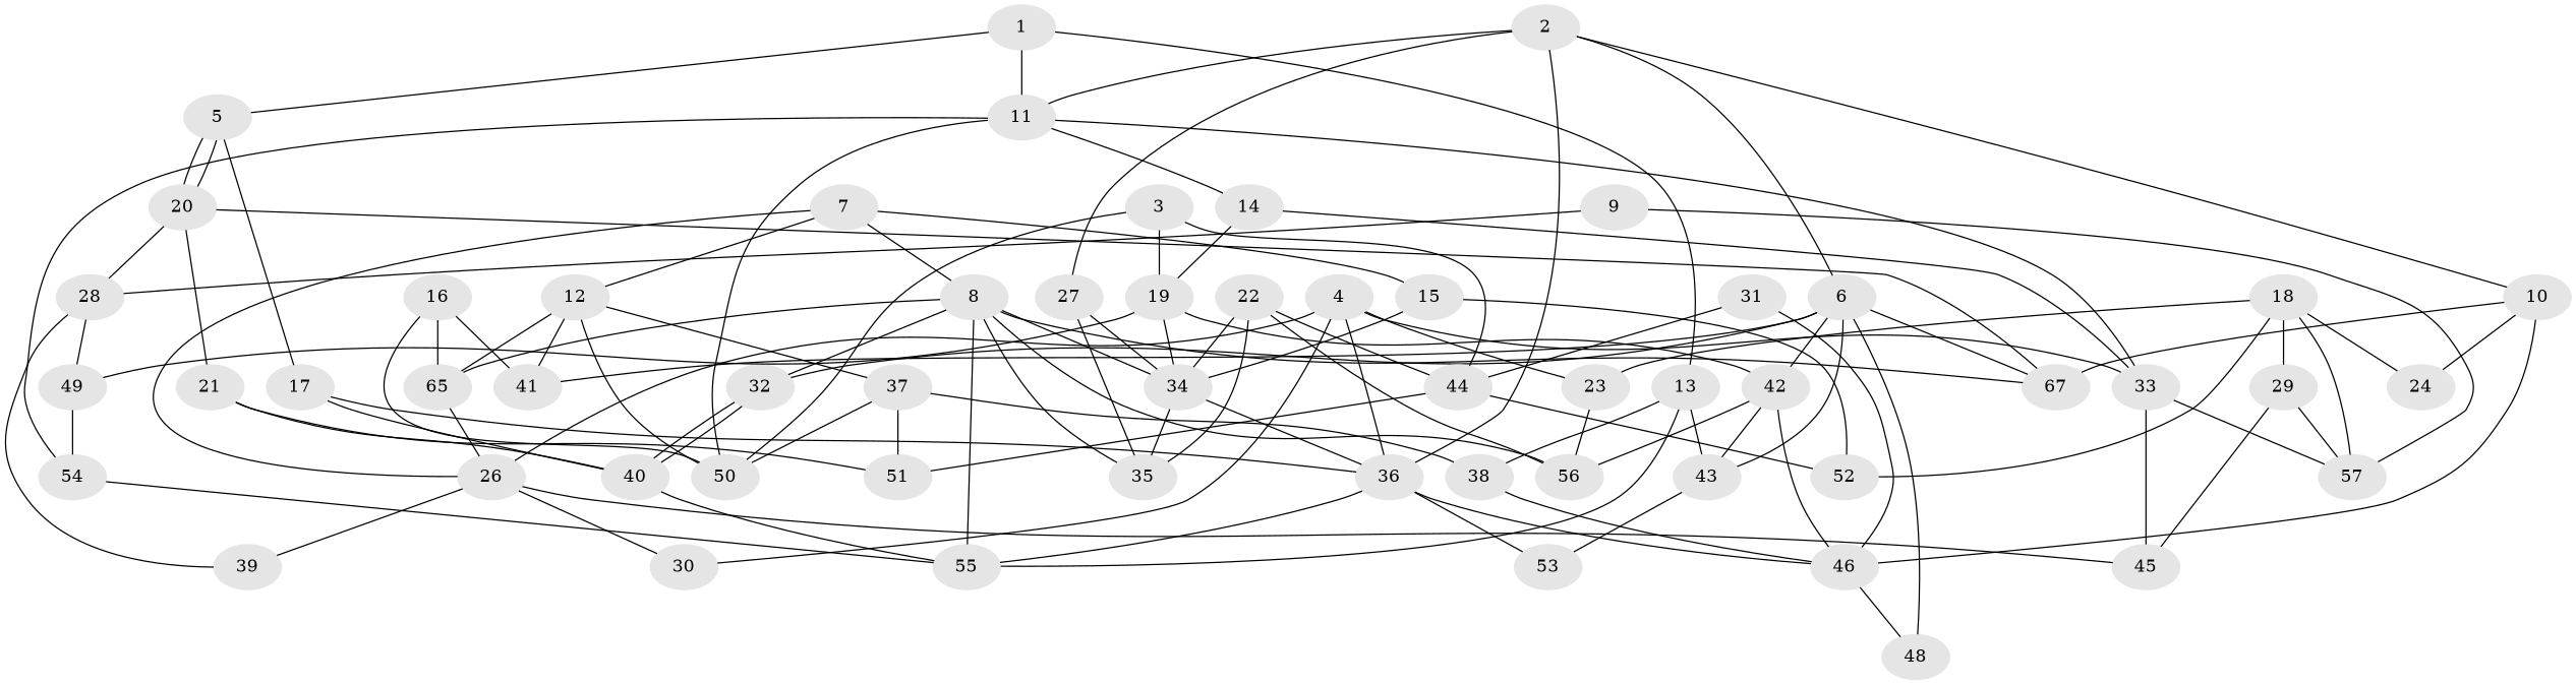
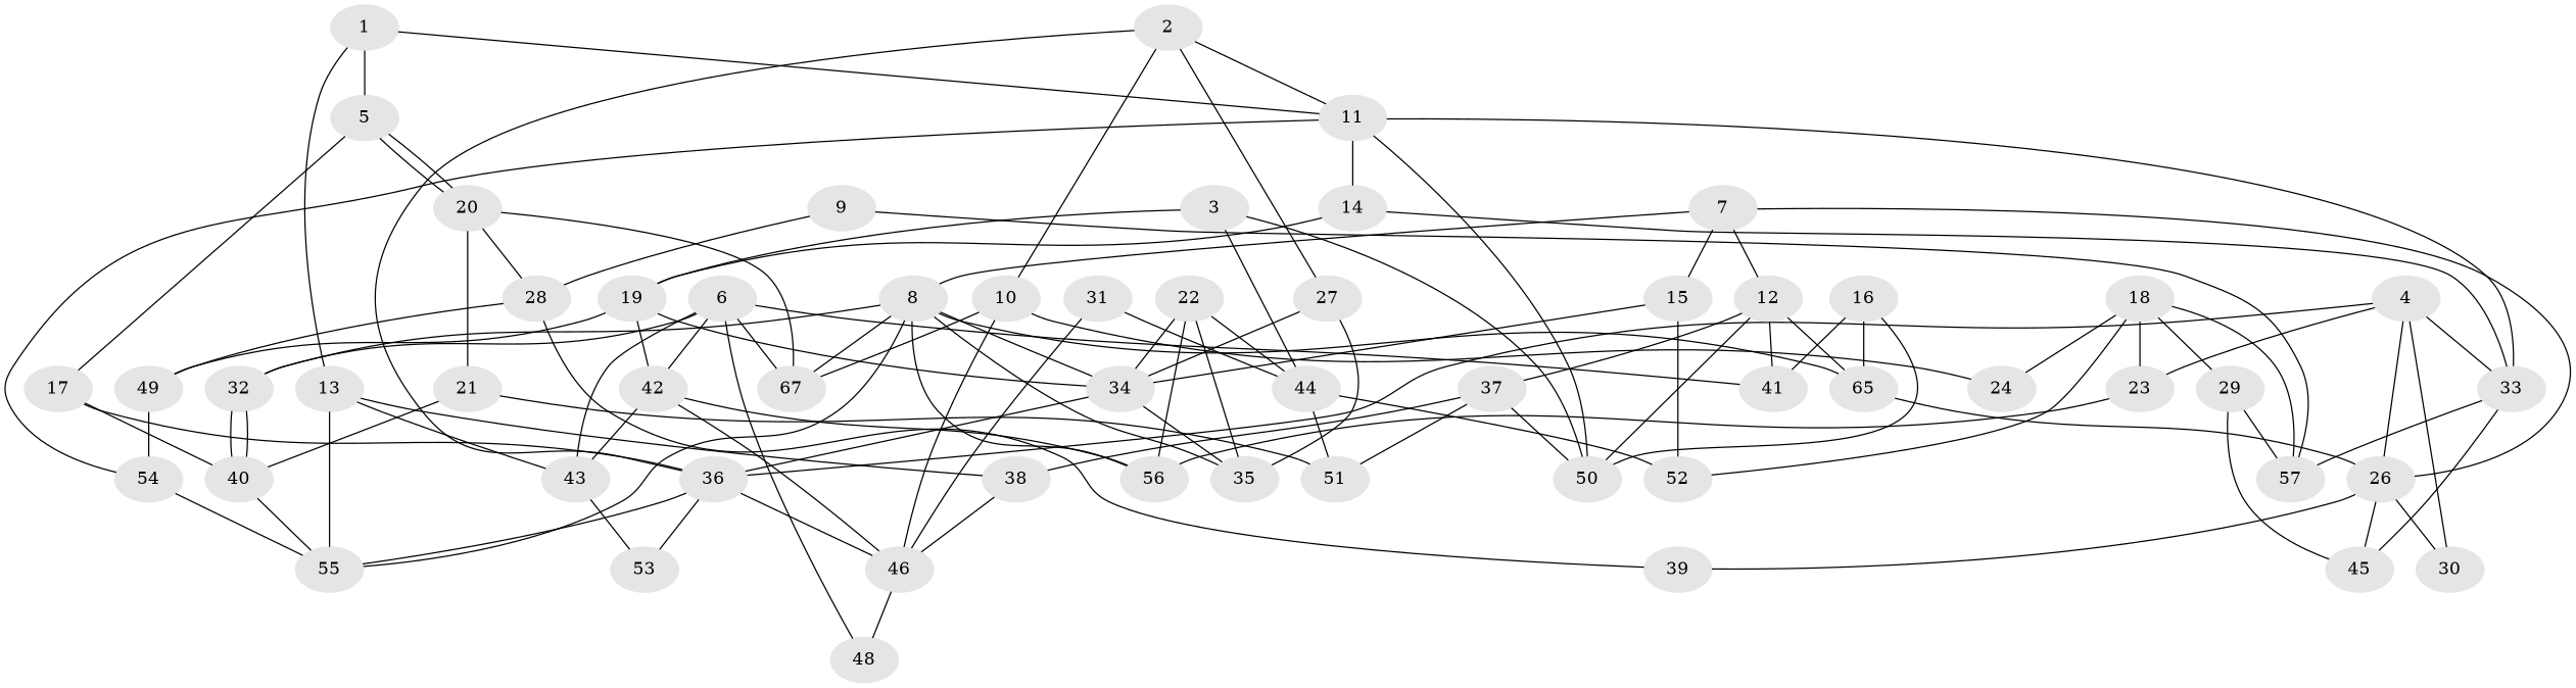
  graph {
    node [color=gray90 style=filled]
    1
    5
    11
    13
    17
    20
    50
    33
    14
    54
    43
    55
    38
    2
    6
    10
    27
    36
    32
    41
    42
    n22 [label=67]
    48
    24
    46
    34
    35
    53
    3
    19
    44
    49
    52
    51
    4
    23
    26
    30
    56
    39
    45
    57
    40
    28
    21
    7
    8
    12
    15
    n50 [label=65]
    37
    9
    16
    18
    29
    22
    31
    1 -- 5
    1 -- 11
    1 -- 13
    5 -- 17
    5 -- 20
    5 -- 20
    11 -- 50
    11 -- 33
    11 -- 14
    11 -- 54
    13 -- 43
    13 -- 55
    13 -- 38
    17 -- 36
    17 -- 40
    20 -- n22
    20 -- 28
    20 -- 21
    33 -- 45
    33 -- 57
    14 -- 33
    14 -- 19
    54 -- 55
    43 -- 53
    38 -- 46
    2 -- 11
-   2 -- 6
    2 -- 10
    2 -- 27
    2 -- 36
    6 -- 43
    6 -- 32
    6 -- 41
    6 -- 42
    6 -- n22
    6 -- 48
    10 -- n22
    10 -- 24
    10 -- 46
    27 -- 34
    27 -- 35
    36 -- 55
    36 -- 46
    36 -- 53
    32 -- 40
    32 -- 40
    42 -- 43
    42 -- 46
    42 -- 56
    46 -- 48
    34 -- 36
    34 -- 35
    3 -- 50
    3 -- 19
    3 -- 44
    19 -- 42
    19 -- 34
    19 -- 49
    44 -- 52
    44 -- 51
    49 -- 54
    4 -- 33
    4 -- 36
    4 -- 23
    4 -- 26
    4 -- 30
    23 -- 56
    26 -- 30
    26 -- 39
    26 -- 45
    40 -- 55
    28 -- 49
    28 -- 39
    21 -- 51
    21 -- 40
    7 -- 26
    7 -- 8
    7 -- 12
    7 -- 15
    8 -- 55
    8 -- 32
    8 -- n22
    8 -- 34
    8 -- 35
    8 -- 56
    8 -- n50
    12 -- 50
    12 -- 41
    12 -- n50
    12 -- 37
    15 -- 34
    15 -- 52
    n50 -- 26
    37 -- 50
    37 -- 38
    37 -- 51
    9 -- 57
    9 -- 28
    16 -- 50
    16 -- 41
    16 -- n50
    18 -- 24
    18 -- 52
    18 -- 23
    18 -- 57
    18 -- 29
    29 -- 45
    29 -- 57
    22 -- 34
    22 -- 35
    22 -- 44
    22 -- 56
    31 -- 46
    31 -- 44
  }
